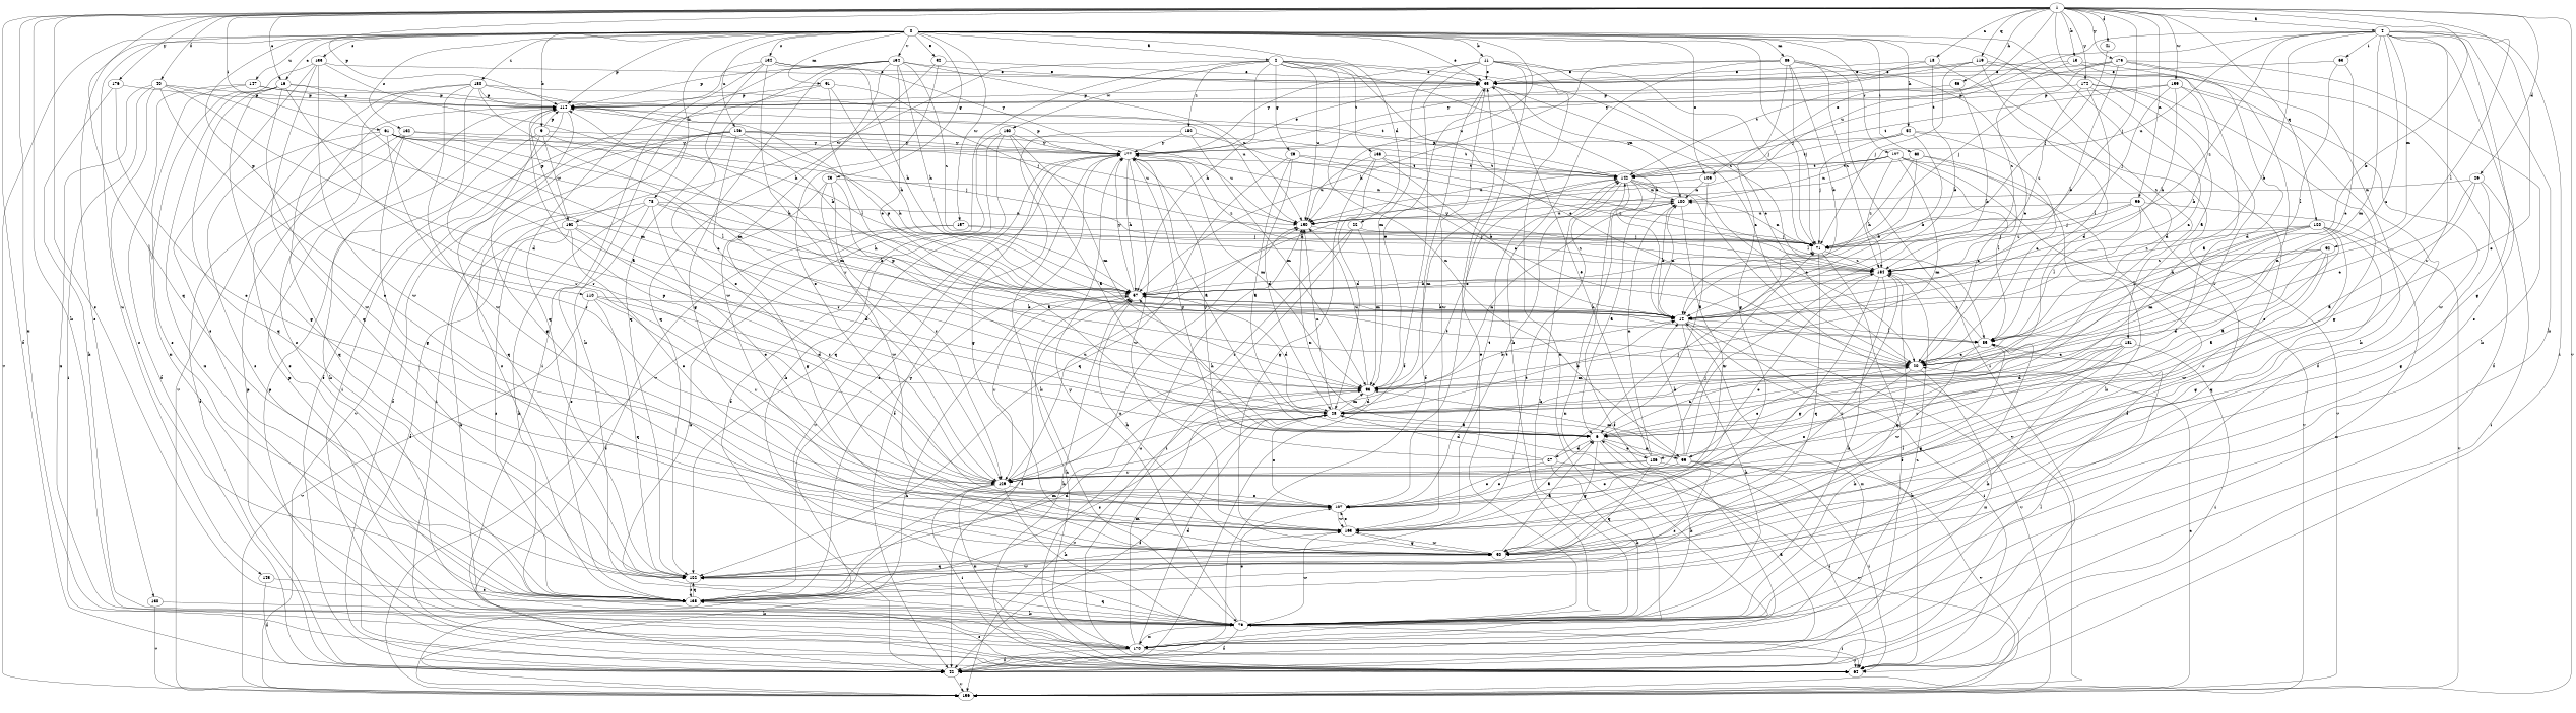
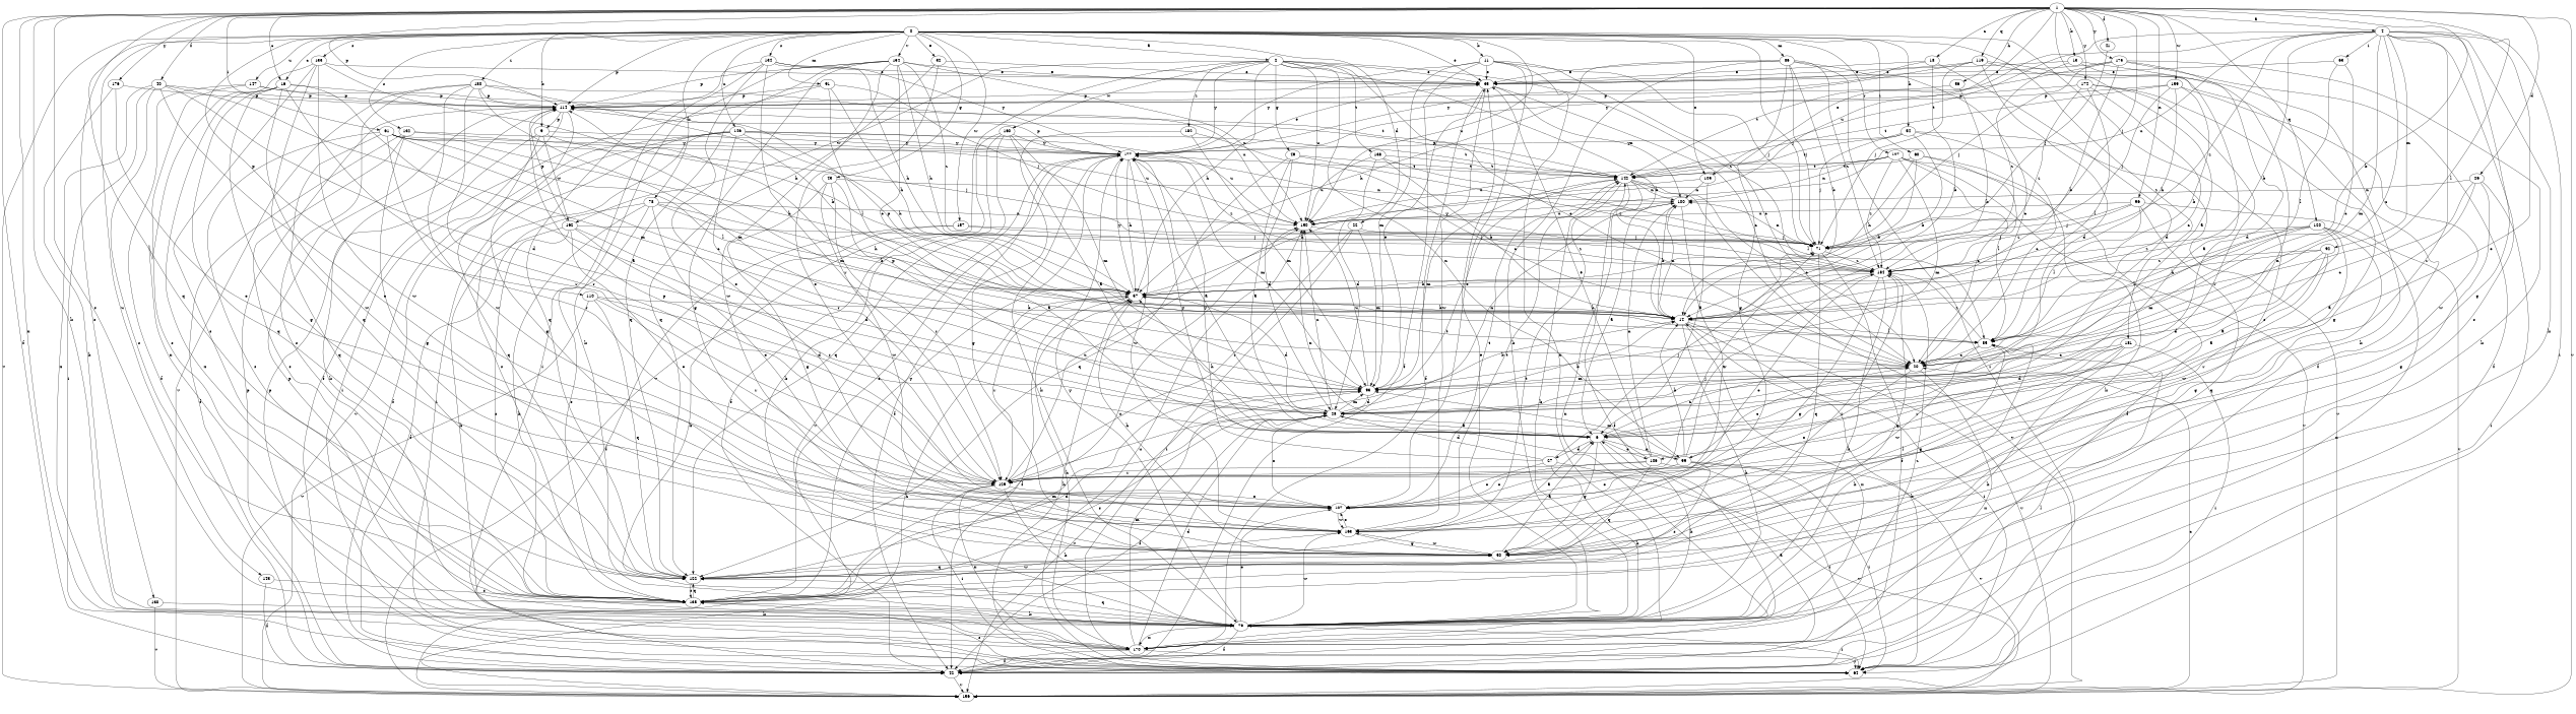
  strict digraph {
    0
    2
    9
    11
    16
    22
    32
    35
    43
    54
    60
    71
    78
    86
    91
    105
    110
    114
    127
    130
    132
    133
    134
    135
    143
    146
    147
    150
    154
    156
    157
    180
    181
    14
    20
    49
    57
    99
    138
    160
    162
    182
    184
    79
    122
    93
    177
    42
    170
    107
    6
    50
    129
    163
    64
    100
    142
    85
    28
    1
    4
    13
    18
    26
    40
    41
    56
    61
    96
    119
    120
    159
    174
    175
    176
    63
    92
    106
    27
    0 -> 2 [label=a]
    0 -> 9 [label=b]
    0 -> 11 [label=b]
    0 -> 16 [label=c]
    0 -> 22 [label=d]
    0 -> 32 [label=e]
    0 -> 35 [label=e]
    0 -> 43 [label=g]
    0 -> 54 [label=h]
    0 -> 60 [label=i]
    0 -> 71 [label=j]
    0 -> 78 [label=k]
    0 -> 86 [label=m]
    0 -> 91 [label=m]
    0 -> 105 [label=o]
    0 -> 110 [label=p]
    0 -> 114 [label=p]
    0 -> 127 [label=r]
    0 -> 130 [label=s]
    0 -> 132 [label=s]
    0 -> 133 [label=s]
    0 -> 134 [label=s]
    0 -> 135 [label=s]
    0 -> 143 [label=u]
    0 -> 146 [label=u]
    0 -> 147 [label=u]
    0 -> 150 [label=u]
    0 -> 154 [label=v]
    0 -> 156 [label=v]
    0 -> 157 [label=w]
    0 -> 180 [label=z]
    0 -> 181 [label=z]
    2 -> 35 [label=e]
    2 -> 150 [label=u]
    2 -> 156 [label=v]
    2 -> 14 [label=b]
    2 -> 20 [label=c]
    2 -> 49 [label=g]
    2 -> 57 [label=h]
    2 -> 99 [label=n]
    2 -> 138 [label=t]
    2 -> 160 [label=w]
    2 -> 162 [label=w]
    2 -> 182 [label=z]
    2 -> 184 [label=z]
-   9 -> 114 [label=p]
+   114 -> 9 [label=p]
    9 -> 162 [label=w]
    9 -> 79 [label=k]
    9 -> 122 [label=q]
    9 -> 93 [label=m]
    9 -> 177 [label=y]
    11 -> 35 [label=e]
    11 -> 71 [label=j]
    11 -> 20 [label=c]
    11 -> 93 [label=m]
    11 -> 177 [label=y]
    11 -> 42 [label=f]
    11 -> 170 [label=x]
    11 -> 107 [label=o]
    16 -> 114 [label=p]
    16 -> 122 [label=q]
    16 -> 170 [label=x]
    16 -> 6 [label=a]
    16 -> 50 [label=g]
    16 -> 129 [label=r]
    16 -> 163 [label=w]
    22 -> 71 [label=j]
    22 -> 93 [label=m]
    22 -> 129 [label=r]
    22 -> 64 [label=i]
    32 -> 35 [label=e]
    32 -> 122 [label=q]
    32 -> 107 [label=o]
    35 -> 114 [label=p]
    35 -> 20 [label=c]
    35 -> 42 [label=f]
    35 -> 163 [label=w]
    35 -> 100 [label=n]
    43 -> 6 [label=a]
    43 -> 50 [label=g]
    43 -> 129 [label=r]
    43 -> 163 [label=w]
    43 -> 100 [label=n]
    54 -> 71 [label=j]
    54 -> 156 [label=v]
    54 -> 14 [label=b]
    54 -> 20 [label=c]
    54 -> 177 [label=y]
    54 -> 142 [label=t]
    60 -> 14 [label=b]
    60 -> 20 [label=c]
    60 -> 57 [label=h]
    60 -> 79 [label=k]
    60 -> 142 [label=t]
    71 -> 184 [label=z]
    71 -> 122 [label=q]
    71 -> 42 [label=f]
    71 -> 100 [label=n]
    78 -> 135 [label=s]
    78 -> 150 [label=u]
    78 -> 14 [label=b]
    78 -> 57 [label=h]
    78 -> 79 [label=k]
    78 -> 42 [label=f]
    78 -> 107 [label=o]
    86 -> 35 [label=e]
    86 -> 71 [label=j]
    86 -> 14 [label=b]
    86 -> 20 [label=c]
    86 -> 57 [label=h]
    86 -> 184 [label=z]
    86 -> 79 [label=k]
    86 -> 50 [label=g]
    86 -> 64 [label=i]
    91 -> 71 [label=j]
    91 -> 114 [label=p]
    91 -> 57 [label=h]
    91 -> 42 [label=f]
    91 -> 85 [label=l]
    105 -> 57 [label=h]
    105 -> 6 [label=a]
    105 -> 100 [label=n]
    110 -> 156 [label=v]
    110 -> 14 [label=b]
    110 -> 122 [label=q]
    110 -> 129 [label=r]
    110 -> 28 [label=d]
    114 -> 50 [label=g]
    114 -> 64 [label=i]
    127 -> 150 [label=u]
    127 -> 156 [label=v]
    127 -> 184 [label=z]
    127 -> 93 [label=m]
    127 -> 42 [label=f]
    127 -> 100 [label=n]
    127 -> 142 [label=t]
    127 -> 85 [label=l]
    130 -> 156 [label=v]
    130 -> 79 [label=k]
    132 -> 135 [label=s]
    132 -> 150 [label=u]
    132 -> 177 [label=y]
    132 -> 42 [label=f]
    132 -> 50 [label=g]
    133 -> 35 [label=e]
    133 -> 135 [label=s]
    133 -> 57 [label=h]
    133 -> 122 [label=q]
    133 -> 170 [label=x]
    133 -> 163 [label=w]
    134 -> 35 [label=e]
    134 -> 57 [label=h]
    134 -> 122 [label=q]
    134 -> 177 [label=y]
    134 -> 107 [label=o]
    134 -> 129 [label=r]
    134 -> 64 [label=i]
    135 -> 150 [label=u]
    135 -> 79 [label=k]
    135 -> 122 [label=q]
    135 -> 93 [label=m]
    135 -> 177 [label=y]
    135 -> 163 [label=w]
    143 -> 135 [label=s]
    143 -> 42 [label=f]
    146 -> 135 [label=s]
    146 -> 150 [label=u]
    146 -> 156 [label=v]
    146 -> 57 [label=h]
    146 -> 177 [label=y]
    146 -> 42 [label=f]
    146 -> 129 [label=r]
    146 -> 64 [label=i]
    146 -> 142 [label=t]
    147 -> 114 [label=p]
    147 -> 135 [label=s]
    147 -> 42 [label=f]
    147 -> 142 [label=t]
    150 -> 71 [label=j]
    154 -> 35 [label=e]
    154 -> 114 [label=p]
    154 -> 150 [label=u]
    154 -> 20 [label=c]
    154 -> 57 [label=h]
    154 -> 184 [label=z]
    154 -> 79 [label=k]
    154 -> 122 [label=q]
    154 -> 50 [label=g]
    154 -> 163 [label=w]
    156 -> 20 [label=c]
    156 -> 57 [label=h]
    157 -> 71 [label=j]
    157 -> 184 [label=z]
    157 -> 79 [label=k]
    157 -> 42 [label=f]
    180 -> 114 [label=p]
    180 -> 135 [label=s]
    180 -> 150 [label=u]
    180 -> 156 [label=v]
    180 -> 14 [label=b]
    180 -> 93 [label=m]
    180 -> 129 [label=r]
    180 -> 163 [label=w]
    181 -> 20 [label=c]
    181 -> 79 [label=k]
    181 -> 50 [label=g]
    181 -> 129 [label=r]
    181 -> 64 [label=i]
    181 -> 28 [label=d]
    14 -> 114 [label=p]
    14 -> 156 [label=v]
    14 -> 57 [label=h]
    14 -> 79 [label=k]
    14 -> 170 [label=x]
    14 -> 64 [label=i]
    14 -> 100 [label=n]
    14 -> 85 [label=l]
    20 -> 93 [label=m]
    20 -> 170 [label=x]
    20 -> 107 [label=o]
    49 -> 184 [label=z]
    49 -> 122 [label=q]
    49 -> 6 [label=a]
    49 -> 142 [label=t]
    49 -> 28 [label=d]
    57 -> 14 [label=b]
    57 -> 177 [label=y]
    57 -> 42 [label=f]
    57 -> 129 [label=r]
    57 -> 28 [label=d]
    99 -> 135 [label=s]
    99 -> 156 [label=v]
    99 -> 14 [label=b]
    99 -> 20 [label=c]
    99 -> 184 [label=z]
    99 -> 93 [label=m]
    99 -> 177 [label=y]
    99 -> 107 [label=o]
    99 -> 64 [label=i]
    138 -> 150 [label=u]
    138 -> 14 [label=b]
-   138 -> 50 [label=g]
    138 -> 142 [label=t]
    138 -> 85 [label=l]
    138 -> 28 [label=d]
    160 -> 79 [label=k]
    160 -> 122 [label=q]
    160 -> 93 [label=m]
    160 -> 177 [label=y]
    160 -> 42 [label=f]
    160 -> 6 [label=a]
    162 -> 71 [label=j]
    162 -> 114 [label=p]
    162 -> 135 [label=s]
    162 -> 79 [label=k]
    162 -> 107 [label=o]
    162 -> 129 [label=r]
    162 -> 28 [label=d]
    182 -> 20 [label=c]
    182 -> 93 [label=m]
-   182 -> 177 [label=y]
+   2 -> 177 [label=y]
    182 -> 50 [label=g]
    184 -> 57 [label=h]
    184 -> 79 [label=k]
    184 -> 122 [label=q]
    184 -> 177 [label=y]
    184 -> 107 [label=o]
    184 -> 50 [label=g]
    79 -> 35 [label=e]
    79 -> 122 [label=q]
    79 -> 177 [label=y]
    79 -> 42 [label=f]
    79 -> 170 [label=x]
    79 -> 107 [label=o]
    79 -> 163 [label=w]
    79 -> 64 [label=i]
    122 -> 135 [label=s]
    122 -> 142 [label=t]
    122 -> 28 [label=d]
    93 -> 35 [label=e]
    93 -> 150 [label=u]
    93 -> 156 [label=v]
    93 -> 14 [label=b]
    93 -> 28 [label=d]
    177 -> 35 [label=e]
    177 -> 114 [label=p]
    177 -> 135 [label=s]
    177 -> 156 [label=v]
    177 -> 57 [label=h]
    177 -> 184 [label=z]
    177 -> 79 [label=k]
    177 -> 93 [label=m]
    177 -> 42 [label=f]
    177 -> 6 [label=a]
    177 -> 163 [label=w]
    177 -> 142 [label=t]
    42 -> 114 [label=p]
    42 -> 156 [label=v]
    42 -> 6 [label=a]
    42 -> 85 [label=l]
    170 -> 114 [label=p]
    170 -> 57 [label=h]
    170 -> 184 [label=z]
    170 -> 93 [label=m]
    170 -> 42 [label=f]
    170 -> 64 [label=i]
    170 -> 28 [label=d]
    107 -> 71 [label=j]
    107 -> 163 [label=w]
    107 -> 142 [label=t]
    6 -> 20 [label=c]
    6 -> 57 [label=h]
    6 -> 99 [label=n]
    6 -> 79 [label=k]
    6 -> 50 [label=g]
    6 -> 106 [label=o]
    6 -> 27 [label=d]
    50 -> 57 [label=h]
    50 -> 184 [label=z]
    50 -> 122 [label=q]
    50 -> 6 [label=a]
    50 -> 163 [label=w]
    50 -> 85 [label=l]
    129 -> 114 [label=p]
    129 -> 150 [label=u]
    129 -> 79 [label=k]
    129 -> 170 [label=x]
    129 -> 107 [label=o]
    129 -> 64 [label=i]
    129 -> 142 [label=t]
    163 -> 107 [label=o]
    163 -> 6 [label=a]
    163 -> 50 [label=g]
    163 -> 142 [label=t]
    64 -> 114 [label=p]
    64 -> 135 [label=s]
    64 -> 150 [label=u]
    64 -> 14 [label=b]
    64 -> 57 [label=h]
    100 -> 150 [label=u]
    100 -> 14 [label=b]
    100 -> 6 [label=a]
    100 -> 163 [label=w]
    142 -> 114 [label=p]
    142 -> 156 [label=v]
    142 -> 20 [label=c]
    142 -> 79 [label=k]
    142 -> 93 [label=m]
    142 -> 42 [label=f]
    142 -> 170 [label=x]
    142 -> 100 [label=n]
    85 -> 20 [label=c]
    85 -> 184 [label=z]
    85 -> 79 [label=k]
    85 -> 163 [label=w]
    28 -> 114 [label=p]
    28 -> 135 [label=s]
    28 -> 150 [label=u]
    28 -> 14 [label=b]
    28 -> 93 [label=m]
    28 -> 42 [label=f]
    28 -> 107 [label=o]
    28 -> 6 [label=a]
    28 -> 100 [label=n]
    1 -> 16 [label=c]
    1 -> 71 [label=j]
    1 -> 114 [label=p]
    1 -> 135 [label=s]
    1 -> 150 [label=u]
    1 -> 156 [label=v]
    1 -> 14 [label=b]
    1 -> 79 [label=k]
    1 -> 122 [label=q]
    1 -> 42 [label=f]
    1 -> 170 [label=x]
    1 -> 6 [label=a]
    1 -> 85 [label=l]
    1 -> 4 [label=a]
    1 -> 13 [label=b]
    1 -> 18 [label=c]
    1 -> 26 [label=d]
    1 -> 40 [label=f]
    1 -> 41 [label=f]
    1 -> 56 [label=h]
    1 -> 61 [label=i]
    1 -> 96 [label=n]
    1 -> 119 [label=q]
    1 -> 120 [label=q]
    1 -> 159 [label=w]
    1 -> 174 [label=y]
    1 -> 175 [label=y]
    1 -> 176 [label=y]
    4 -> 105 [label=o]
    4 -> 135 [label=s]
    4 -> 150 [label=u]
    4 -> 14 [label=b]
    4 -> 20 [label=c]
    4 -> 184 [label=z]
    4 -> 79 [label=k]
    4 -> 93 [label=m]
    4 -> 50 [label=g]
    4 -> 129 [label=r]
    4 -> 64 [label=i]
    4 -> 142 [label=t]
    4 -> 63 [label=i]
    4 -> 92 [label=m]
    4 -> 106 [label=o]
    13 -> 35 [label=e]
    13 -> 99 [label=n]
    13 -> 184 [label=z]
    13 -> 6 [label=a]
    18 -> 35 [label=e]
    18 -> 14 [label=b]
    18 -> 177 [label=y]
    18 -> 28 [label=d]
    26 -> 20 [label=c]
    26 -> 6 [label=a]
    26 -> 50 [label=g]
    26 -> 64 [label=i]
    26 -> 100 [label=n]
    40 -> 114 [label=p]
    40 -> 135 [label=s]
    40 -> 93 [label=m]
    40 -> 170 [label=x]
    40 -> 107 [label=o]
    40 -> 64 [label=i]
    40 -> 28 [label=d]
    41 -> 71 [label=j]
    56 -> 114 [label=p]
    56 -> 14 [label=b]
    61 -> 71 [label=j]
    61 -> 135 [label=s]
    61 -> 20 [label=c]
    61 -> 57 [label=h]
    61 -> 122 [label=q]
    61 -> 177 [label=y]
    61 -> 129 [label=r]
    61 -> 85 [label=l]
    96 -> 71 [label=j]
    96 -> 150 [label=u]
    96 -> 156 [label=v]
    96 -> 184 [label=z]
    96 -> 122 [label=q]
    96 -> 85 [label=l]
    119 -> 35 [label=e]
    119 -> 71 [label=j]
    119 -> 79 [label=k]
    119 -> 177 [label=y]
    119 -> 42 [label=f]
    119 -> 28 [label=d]
    120 -> 71 [label=j]
    120 -> 184 [label=z]
    120 -> 93 [label=m]
    120 -> 170 [label=x]
    120 -> 6 [label=a]
    120 -> 50 [label=g]
    120 -> 163 [label=w]
    120 -> 85 [label=l]
    159 -> 71 [label=j]
    159 -> 114 [label=p]
    159 -> 14 [label=b]
    159 -> 57 [label=h]
    159 -> 163 [label=w]
    159 -> 142 [label=t]
    174 -> 114 [label=p]
    174 -> 20 [label=c]
    174 -> 184 [label=z]
    174 -> 50 [label=g]
    174 -> 129 [label=r]
    174 -> 85 [label=l]
    175 -> 35 [label=e]
    175 -> 71 [label=j]
    175 -> 14 [label=b]
    175 -> 79 [label=k]
    175 -> 42 [label=f]
    175 -> 142 [label=t]
    175 -> 28 [label=d]
    176 -> 114 [label=p]
    176 -> 79 [label=k]
    176 -> 107 [label=o]
    63 -> 35 [label=e]
    63 -> 20 [label=c]
    63 -> 85 [label=l]
    92 -> 57 [label=h]
    92 -> 184 [label=z]
    92 -> 6 [label=a]
    92 -> 129 [label=r]
    92 -> 28 [label=d]
    106 -> 35 [label=e]
    106 -> 150 [label=x]
    106 -> 122 [label=q]
    106 -> 107 [label=o]
    106 -> 129 [label=r]
    106 -> 64 [label=i]
    106 -> 100 [label=n]
    27 -> 71 [label=j]
    27 -> 156 [label=v]
    27 -> 79 [label=k]
    27 -> 177 [label=y]
    27 -> 107 [label=o]
    27 -> 28 [label=d]
  }
